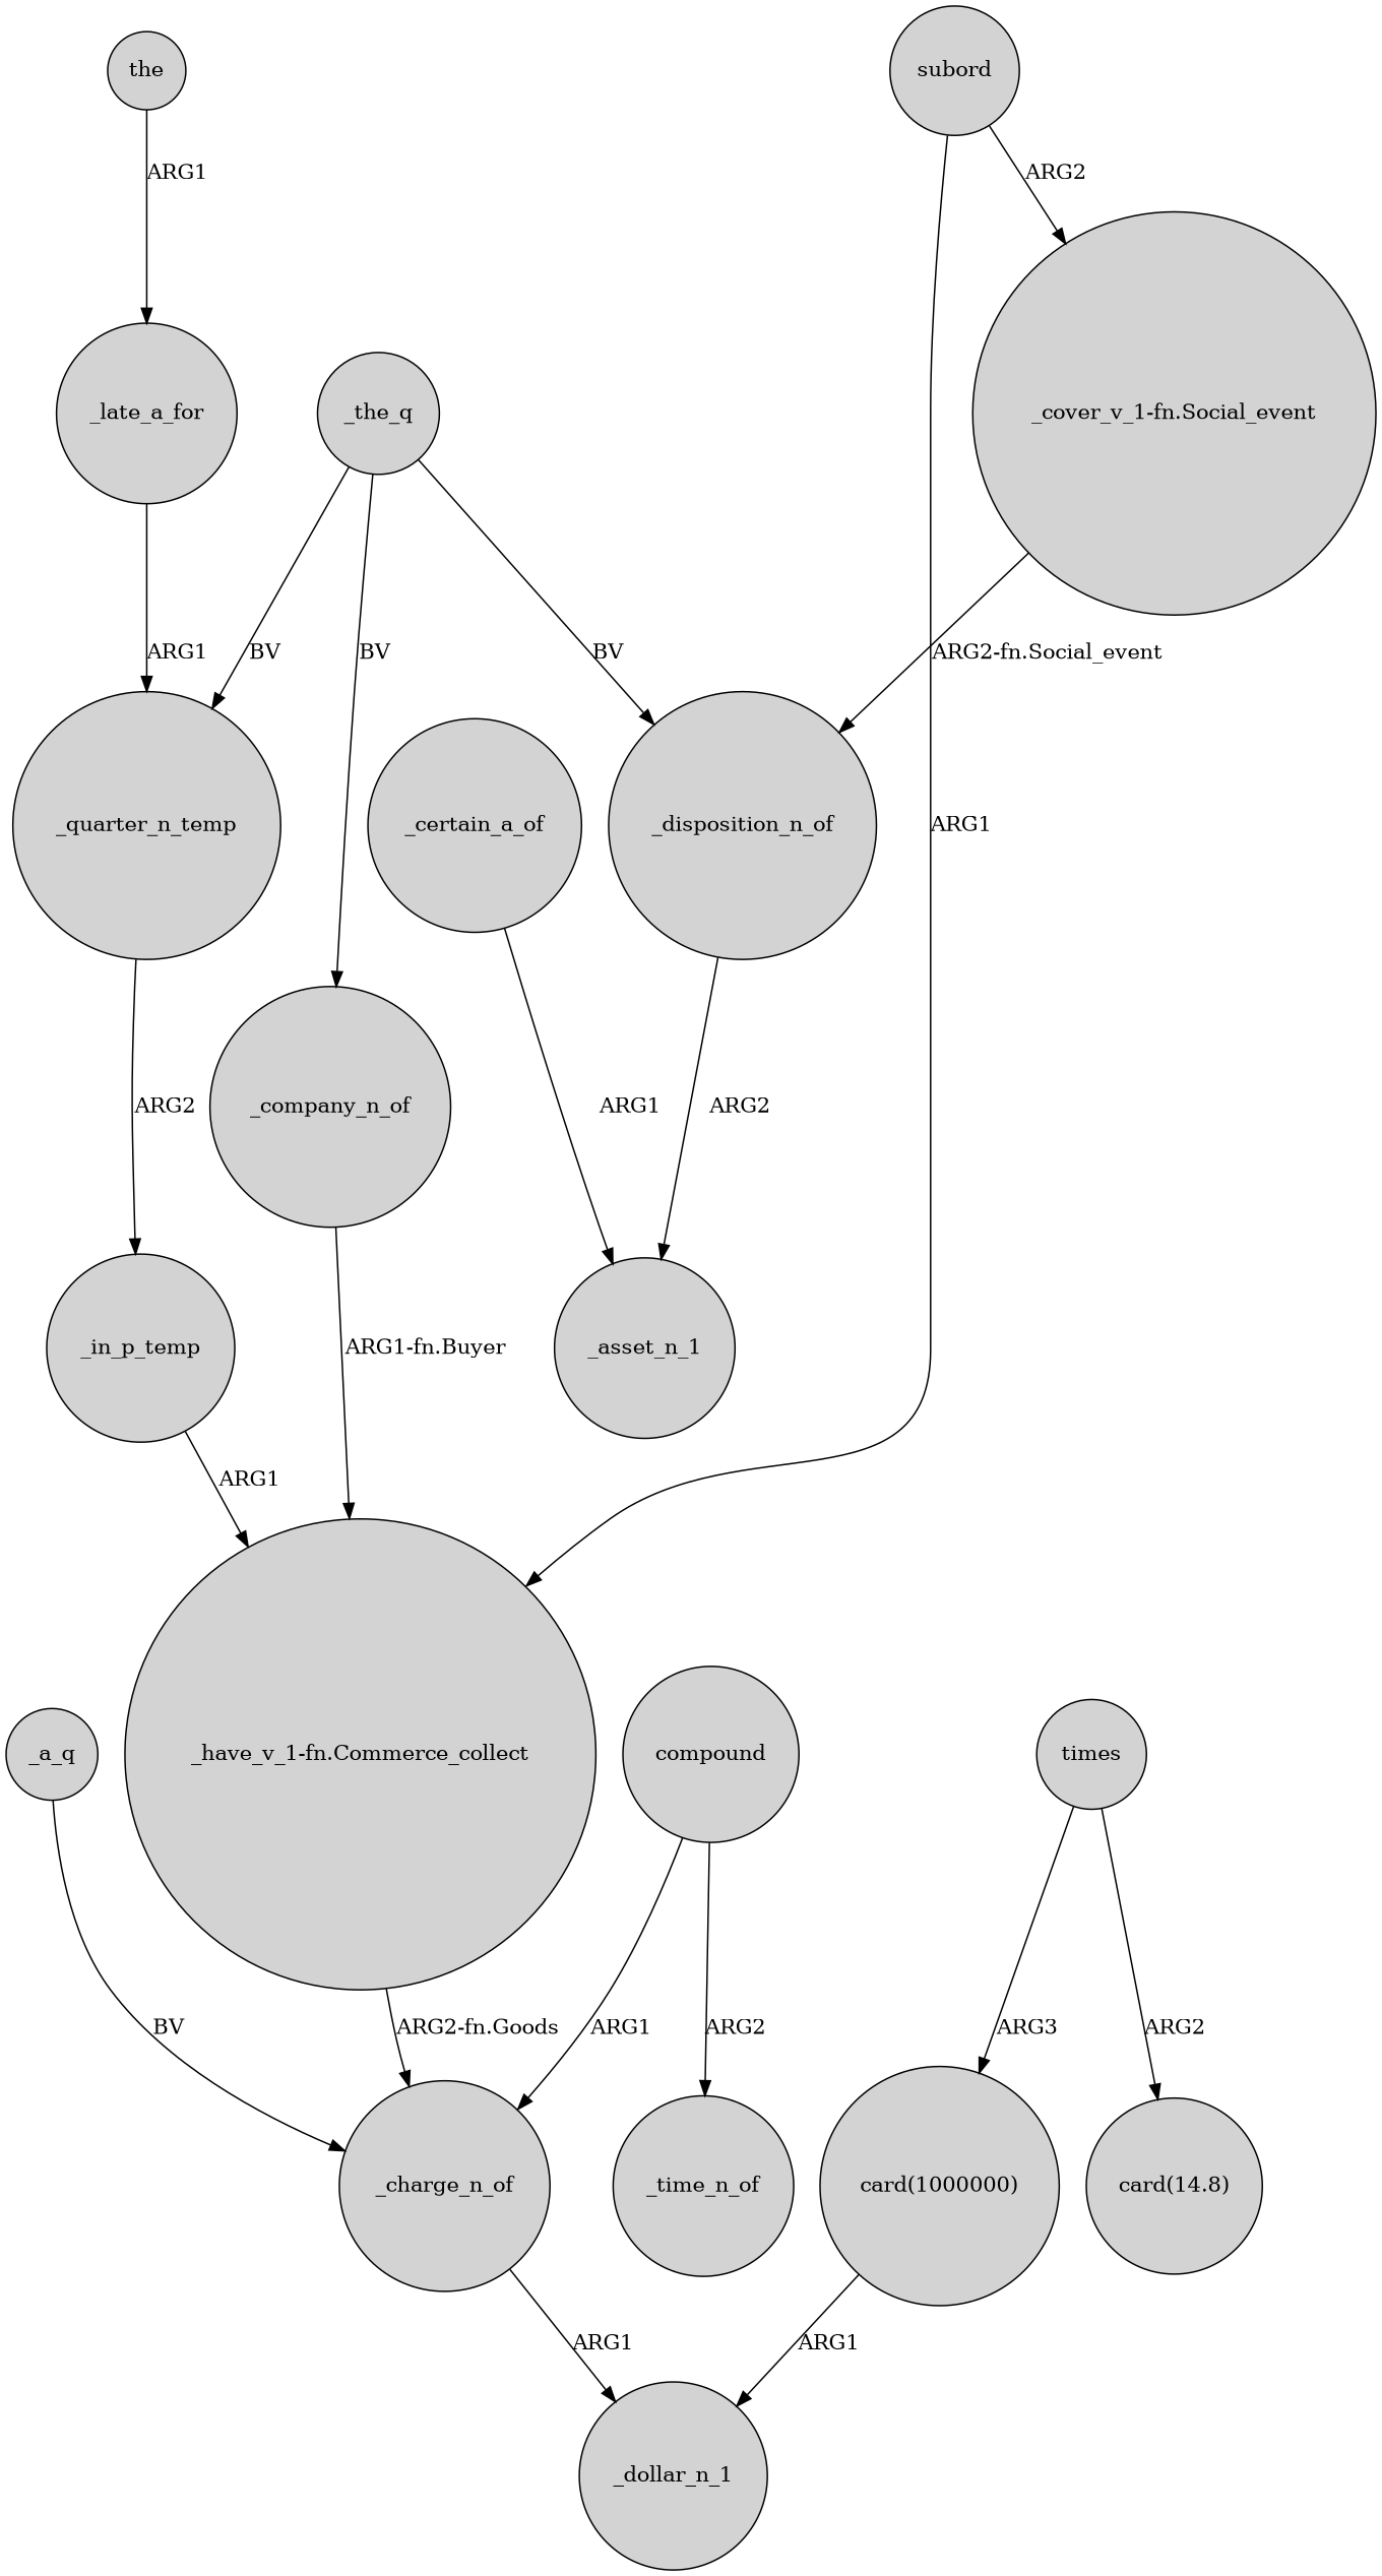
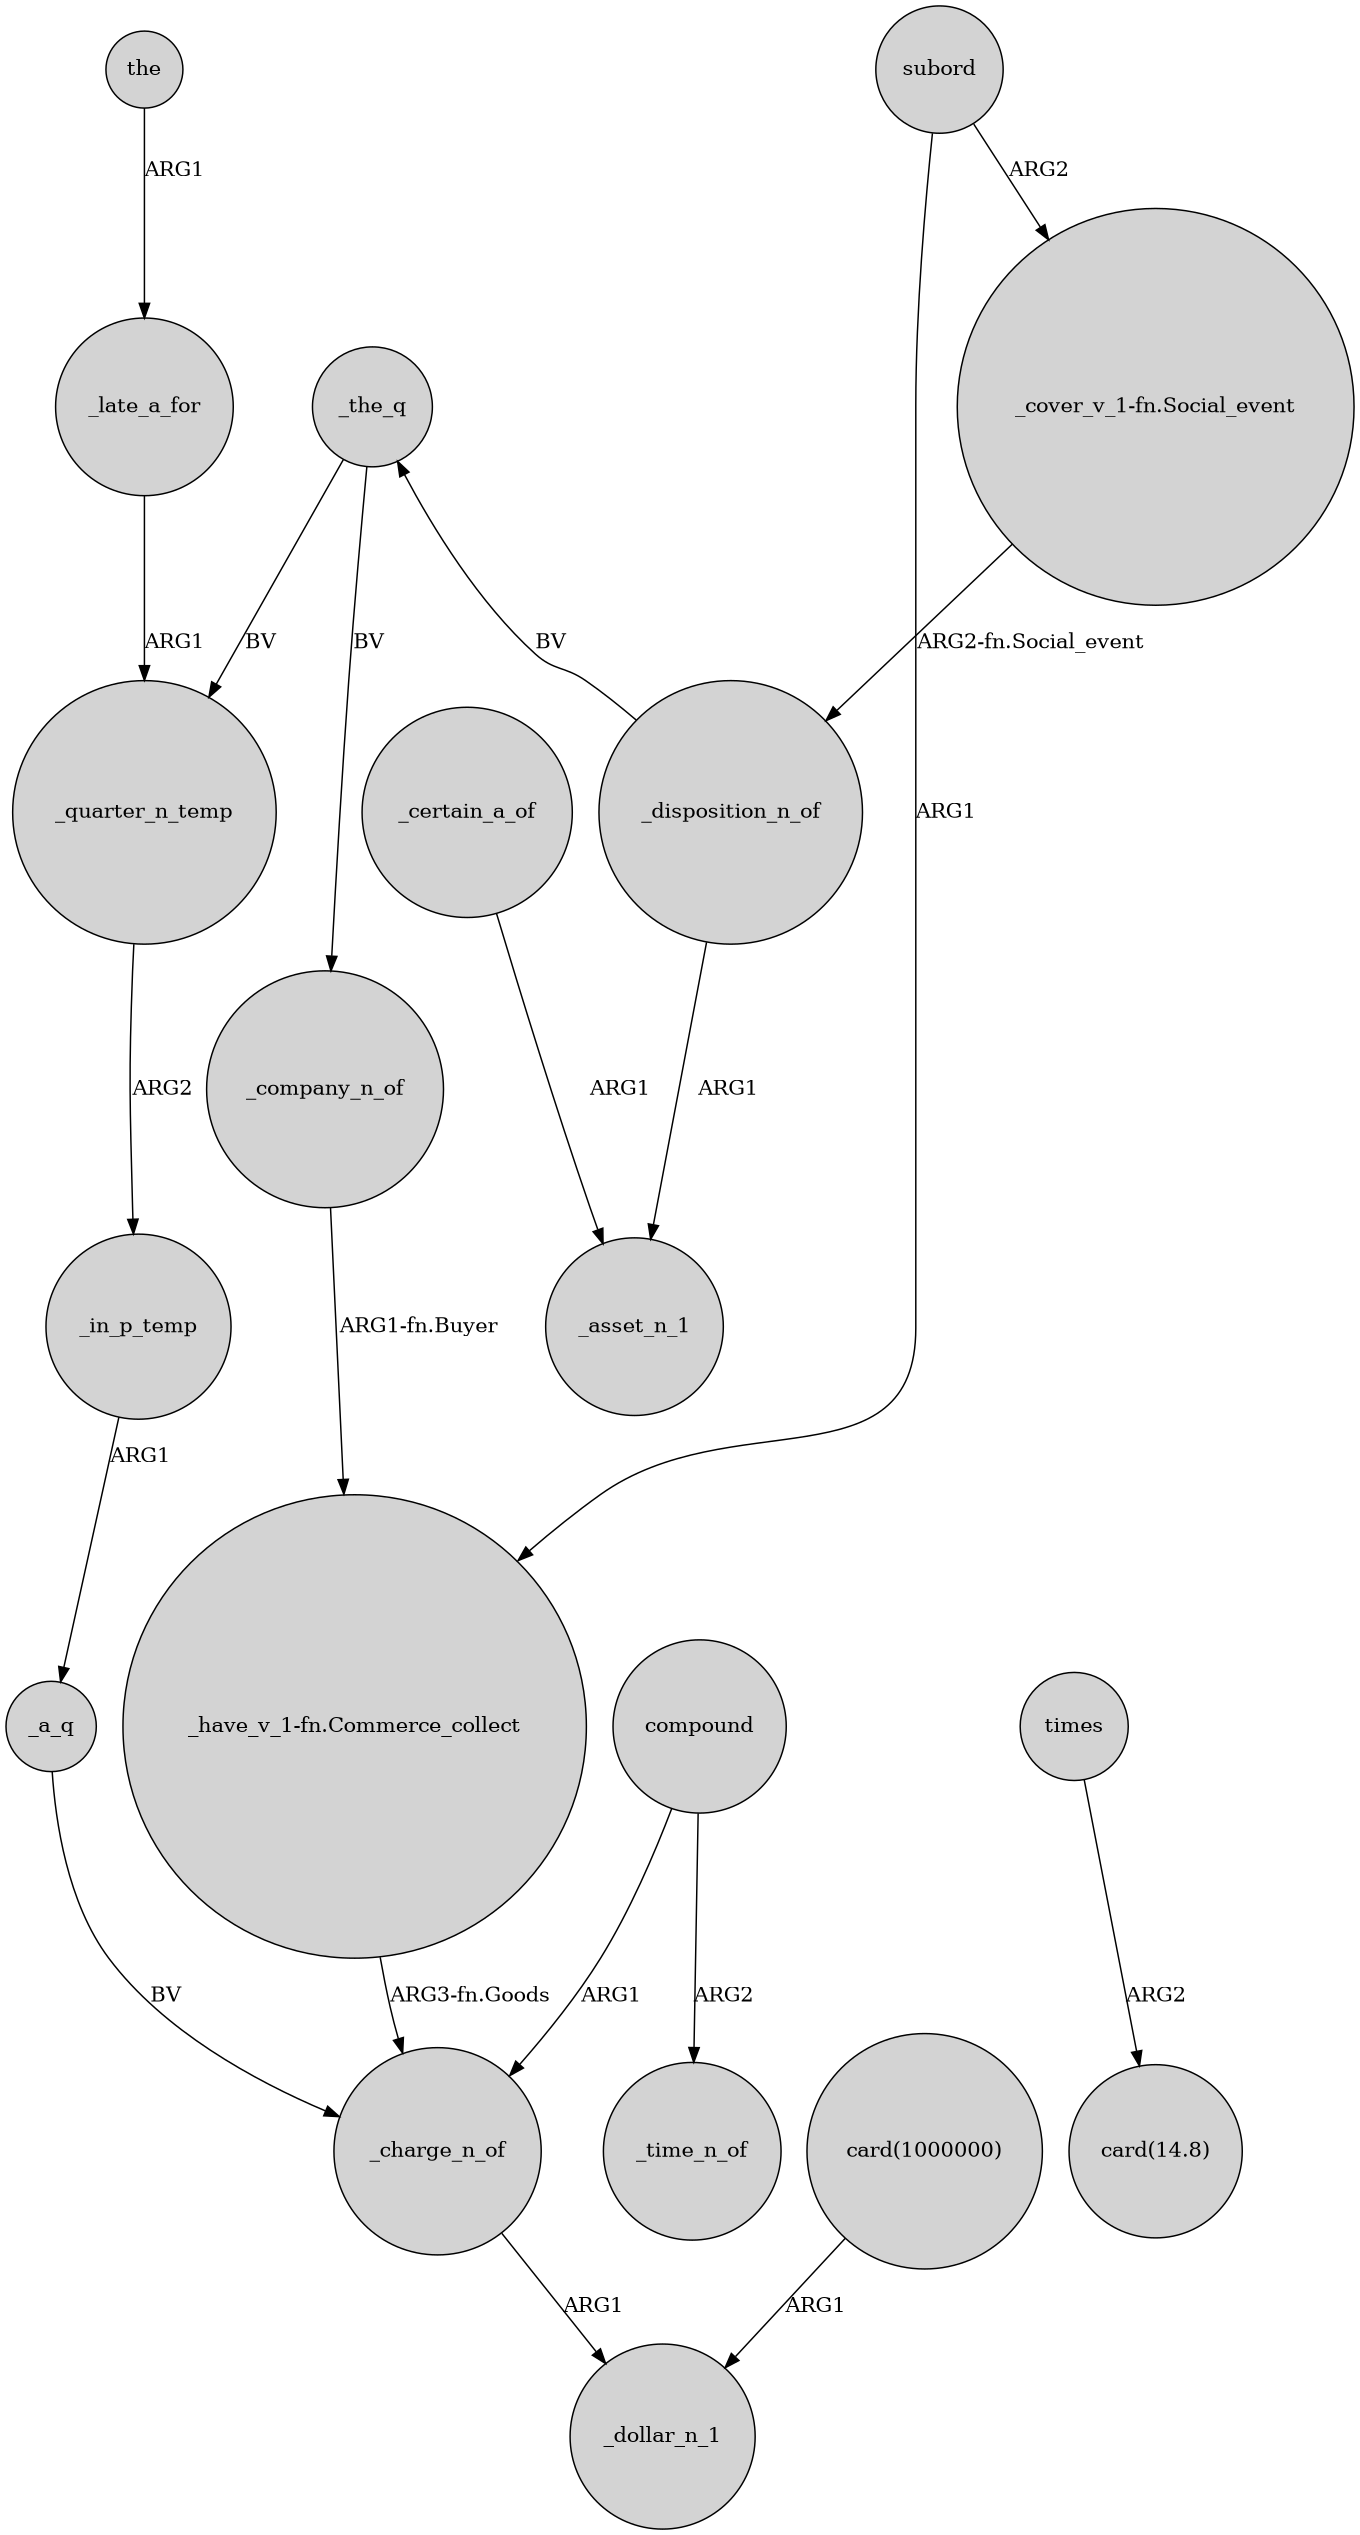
  digraph {
    node [shape=circle style=filled]
    _late_a_for
    _quarter_n_temp
    _in_p_temp
    "_have_v_1-fn.Commerce_collect"
    _charge_n_of
    _dollar_n_1
    _company_n_of
    _the_q
    _disposition_n_of
    _asset_n_1
    n11 [label=the]
    times
    "card(1000000)"
    "card(14.8)"
    _a_q
    subord
    "_cover_v_1-fn.Social_event"
    compound
    _time_n_of
    _certain_a_of
    _late_a_for -> _quarter_n_temp [label=ARG1]
    _quarter_n_temp -> _in_p_temp [label=ARG2]
-   _in_p_temp -> "_have_v_1-fn.Commerce_collect" [label=ARG1]
-   "_have_v_1-fn.Commerce_collect" -> _charge_n_of [label="ARG2-fn.Goods"]
+   _in_p_temp -> _a_q [label=ARG1]
+   "_have_v_1-fn.Commerce_collect" -> _charge_n_of [label="ARG3-fn.Goods"]
    _charge_n_of -> _dollar_n_1 [label=ARG1]
    _company_n_of -> "_have_v_1-fn.Commerce_collect" [label="ARG1-fn.Buyer"]
    _the_q -> _quarter_n_temp [label=BV]
    _the_q -> _company_n_of [label=BV]
-   _the_q -> _disposition_n_of [label=BV]
-   _disposition_n_of -> _asset_n_1 [label=ARG2]
+   _disposition_n_of -> _the_q [label=BV]
+   _disposition_n_of -> _asset_n_1 [label=ARG1]
    n11 -> _late_a_for [label=ARG1]
-   times -> "card(1000000)" [label=ARG3]
    times -> "card(14.8)" [label=ARG2]
    "card(1000000)" -> _dollar_n_1 [label=ARG1]
    _a_q -> _charge_n_of [label=BV]
    subord -> "_have_v_1-fn.Commerce_collect" [label=ARG1]
    subord -> "_cover_v_1-fn.Social_event" [label=ARG2]
    "_cover_v_1-fn.Social_event" -> _disposition_n_of [label="ARG2-fn.Social_event"]
    compound -> _charge_n_of [label=ARG1]
    compound -> _time_n_of [label=ARG2]
    _certain_a_of -> _asset_n_1 [label=ARG1]
  }
